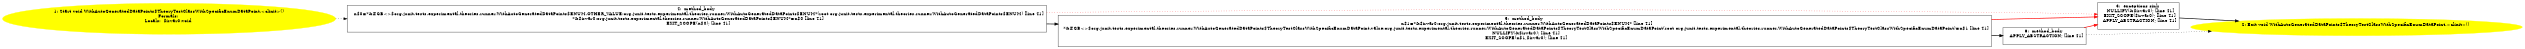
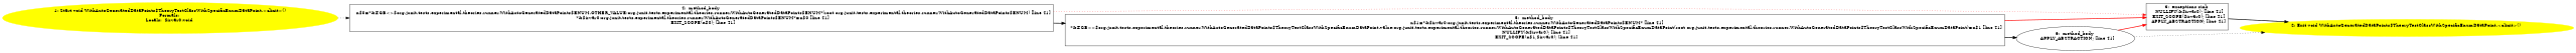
  digraph {
    rankdir=LR
    node [shape=box]
    edge [style=bold]
    n1 [color=yellow label="1: Start void WithAutoGeneratedDataPoints$TheoryTestClassWithSpecificEnumDataPoint.<clinit>()\nFormals: \nLocals:  $irvar0:void \n  " style=filled shape=""]
    n2 [label="4:  method_body \n   n$0=*&#GB<>$org.junit.tests.experimental.theories.runner.WithAutoGeneratedDataPoints$ENUM.OTHER_VALUE:org.junit.tests.experimental.theories.runner.WithAutoGeneratedDataPoints$ENUM*(root org.junit.tests.experimental.theories.runner.WithAutoGeneratedDataPoints$ENUM) [line 41]\n  *&$irvar0:org.junit.tests.experimental.theories.runner.WithAutoGeneratedDataPoints$ENUM*=n$0 [line 41]\n  EXIT_SCOPE(n$0); [line 41]\n "]
    n3 [label="3:  exceptions sink \n   NULLIFY(&$irvar0); [line 41]\n  EXIT_SCOPE($irvar0); [line 41]\n  APPLY_ABSTRACTION; [line 41]\n "]
    n4 [label="5:  method_body \n   n$1=*&$irvar0:org.junit.tests.experimental.theories.runner.WithAutoGeneratedDataPoints$ENUM* [line 41]\n  *&#GB<>$org.junit.tests.experimental.theories.runner.WithAutoGeneratedDataPoints$TheoryTestClassWithSpecificEnumDataPoint.value:org.junit.tests.experimental.theories.runner.WithAutoGeneratedDataPoints$TheoryTestClassWithSpecificEnumDataPoint(root org.junit.tests.experimental.theories.runner.WithAutoGeneratedDataPoints$TheoryTestClassWithSpecificEnumDataPoint)=n$1 [line 41]\n  NULLIFY(&$irvar0); [line 41]\n  EXIT_SCOPE(n$1,$irvar0); [line 41]\n "]
    n5 [color=yellow label="2: Exit void WithAutoGeneratedDataPoints$TheoryTestClassWithSpecificEnumDataPoint.<clinit>() \n  " style=filled shape=""]
-   n6 [label="6:  method_body \n   APPLY_ABSTRACTION; [line 41]\n "]
+   n6 [label="6:  method_body \n   APPLY_ABSTRACTION; [line 41]\n " shape=ellipse]
    n1 -> n2 [style=dotted]
    n2 -> n3 [color=red style=dotted]
    n2 -> n4
    n3 -> n5
    n4 -> n3 [color=red]
    n4 -> n6
    n6 -> n3 [color=red]
    n6 -> n5 [style=dotted]
  }
